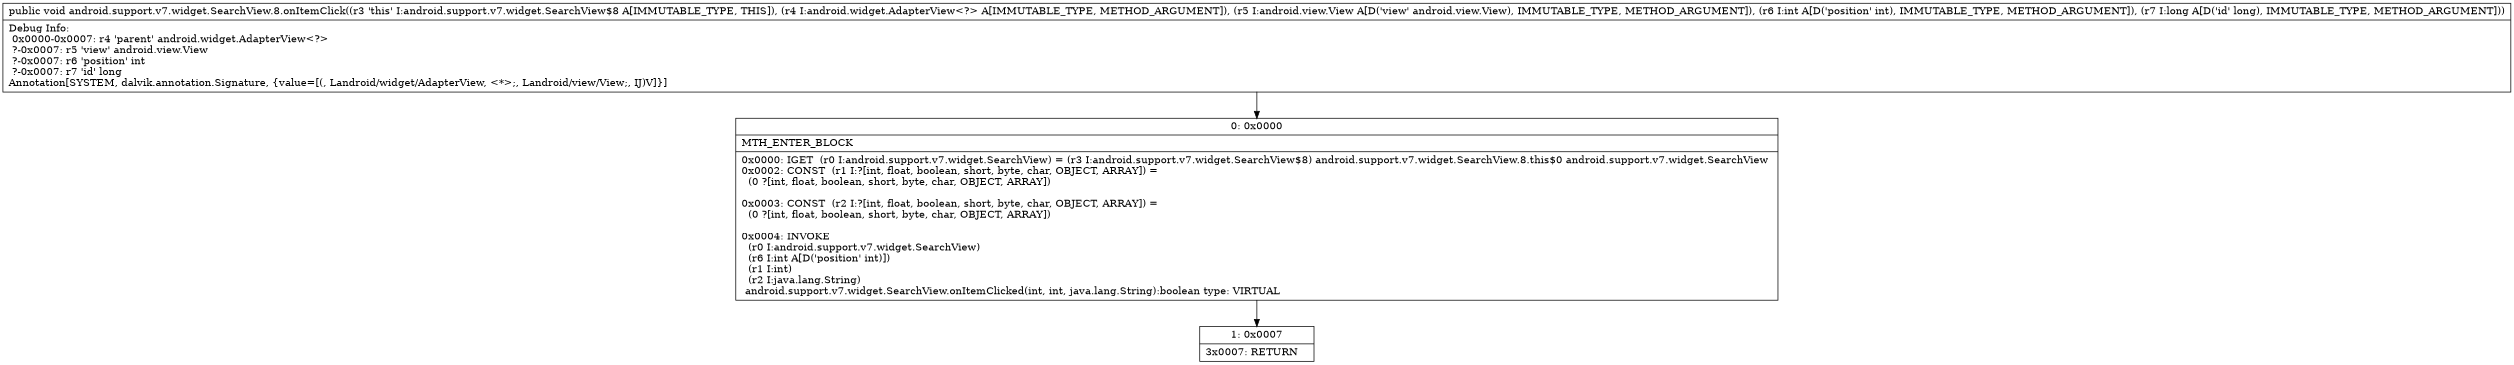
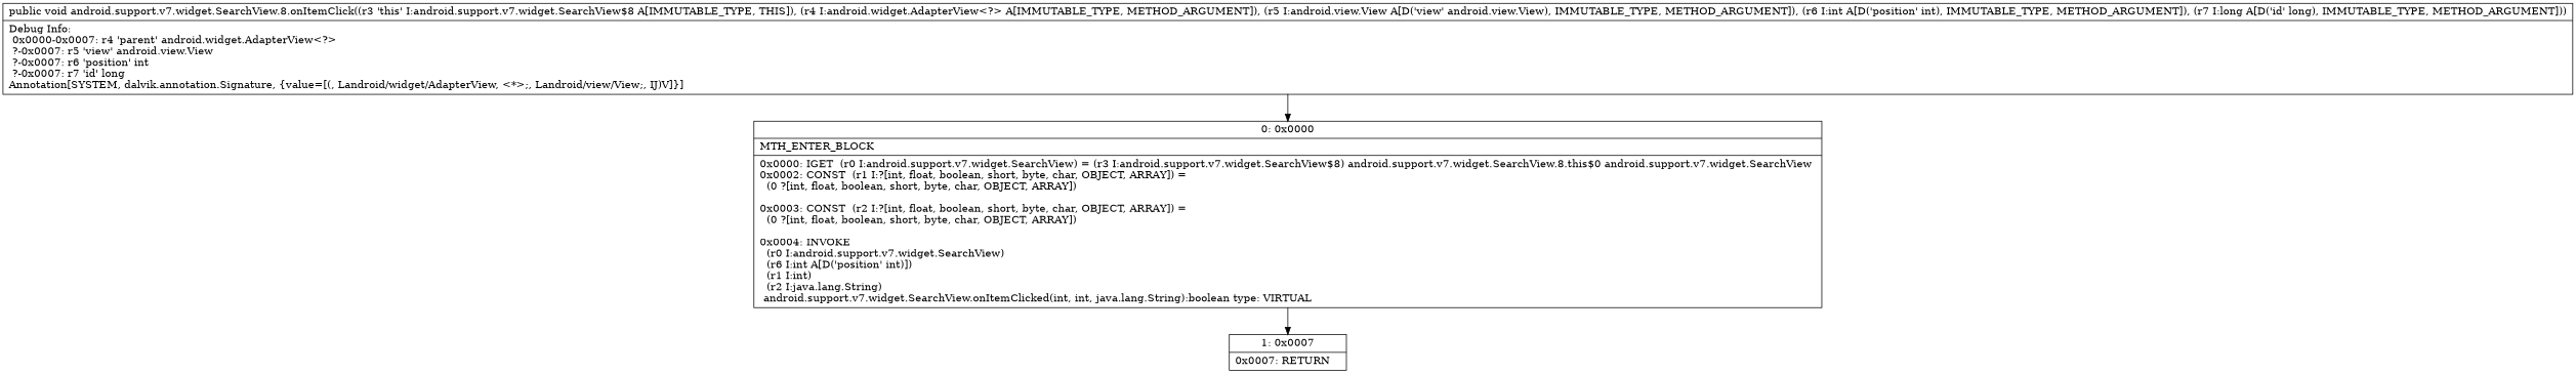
  digraph {
    node [shape=record]
    n1 [label="{0\:\ 0x0000|MTH_ENTER_BLOCK\l|0x0000: IGET  (r0 I:android.support.v7.widget.SearchView) = (r3 I:android.support.v7.widget.SearchView$8) android.support.v7.widget.SearchView.8.this$0 android.support.v7.widget.SearchView \l0x0002: CONST  (r1 I:?[int, float, boolean, short, byte, char, OBJECT, ARRAY]) = \l  (0 ?[int, float, boolean, short, byte, char, OBJECT, ARRAY])\l \l0x0003: CONST  (r2 I:?[int, float, boolean, short, byte, char, OBJECT, ARRAY]) = \l  (0 ?[int, float, boolean, short, byte, char, OBJECT, ARRAY])\l \l0x0004: INVOKE  \l  (r0 I:android.support.v7.widget.SearchView)\l  (r6 I:int A[D('position' int)])\l  (r1 I:int)\l  (r2 I:java.lang.String)\l android.support.v7.widget.SearchView.onItemClicked(int, int, java.lang.String):boolean type: VIRTUAL \l}"]
-   n2 [label="{1\:\ 0x0007|3x0007: RETURN   \l}"]
+   n2 [label="{1\:\ 0x0007|0x0007: RETURN   \l}"]
    n3 [label="{public void android.support.v7.widget.SearchView.8.onItemClick((r3 'this' I:android.support.v7.widget.SearchView$8 A[IMMUTABLE_TYPE, THIS]), (r4 I:android.widget.AdapterView\<?\> A[IMMUTABLE_TYPE, METHOD_ARGUMENT]), (r5 I:android.view.View A[D('view' android.view.View), IMMUTABLE_TYPE, METHOD_ARGUMENT]), (r6 I:int A[D('position' int), IMMUTABLE_TYPE, METHOD_ARGUMENT]), (r7 I:long A[D('id' long), IMMUTABLE_TYPE, METHOD_ARGUMENT]))  | Debug Info:\l  0x0000\-0x0007: r4 'parent' android.widget.AdapterView\<?\>\l  ?\-0x0007: r5 'view' android.view.View\l  ?\-0x0007: r6 'position' int\l  ?\-0x0007: r7 'id' long\lAnnotation[SYSTEM, dalvik.annotation.Signature, \{value=[(, Landroid\/widget\/AdapterView, \<*\>;, Landroid\/view\/View;, IJ)V]\}]\l}"]
    n1 -> n2
    n3 -> n1
  }
